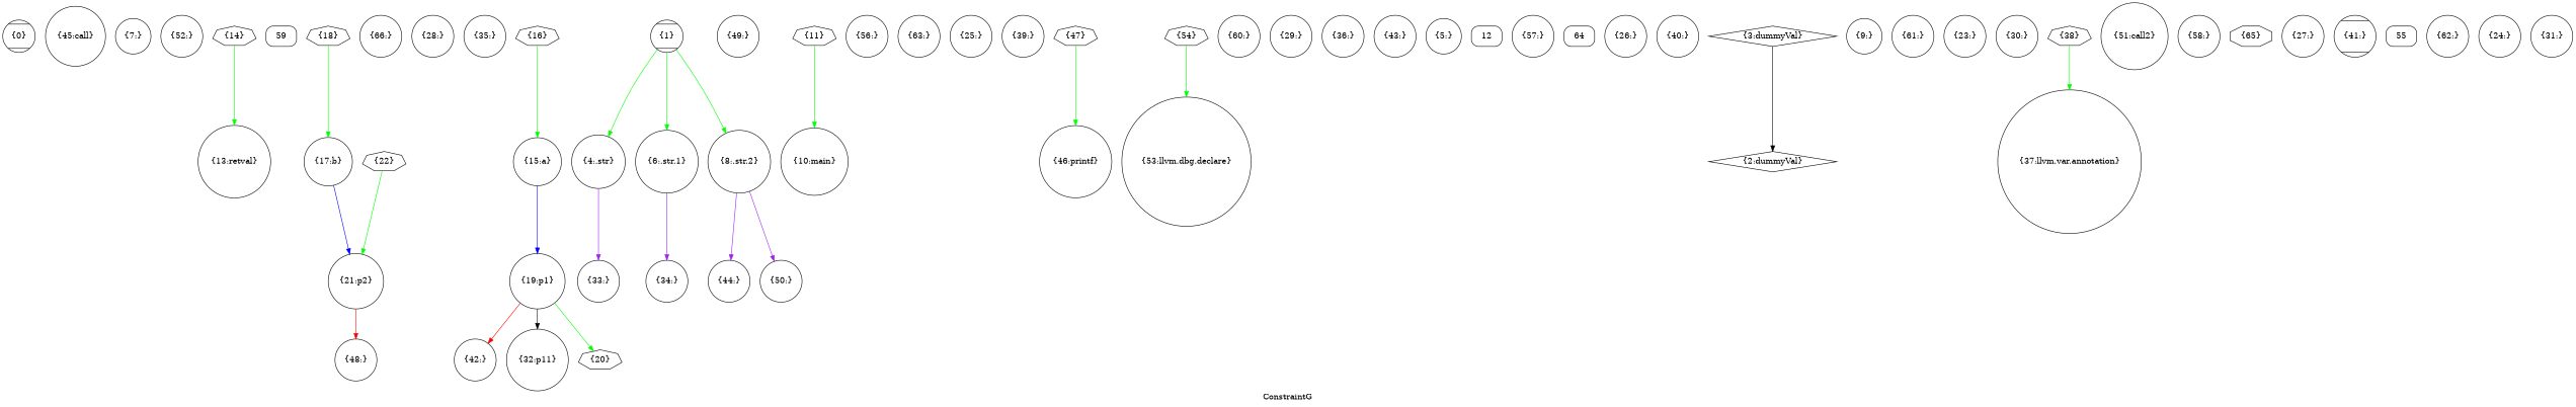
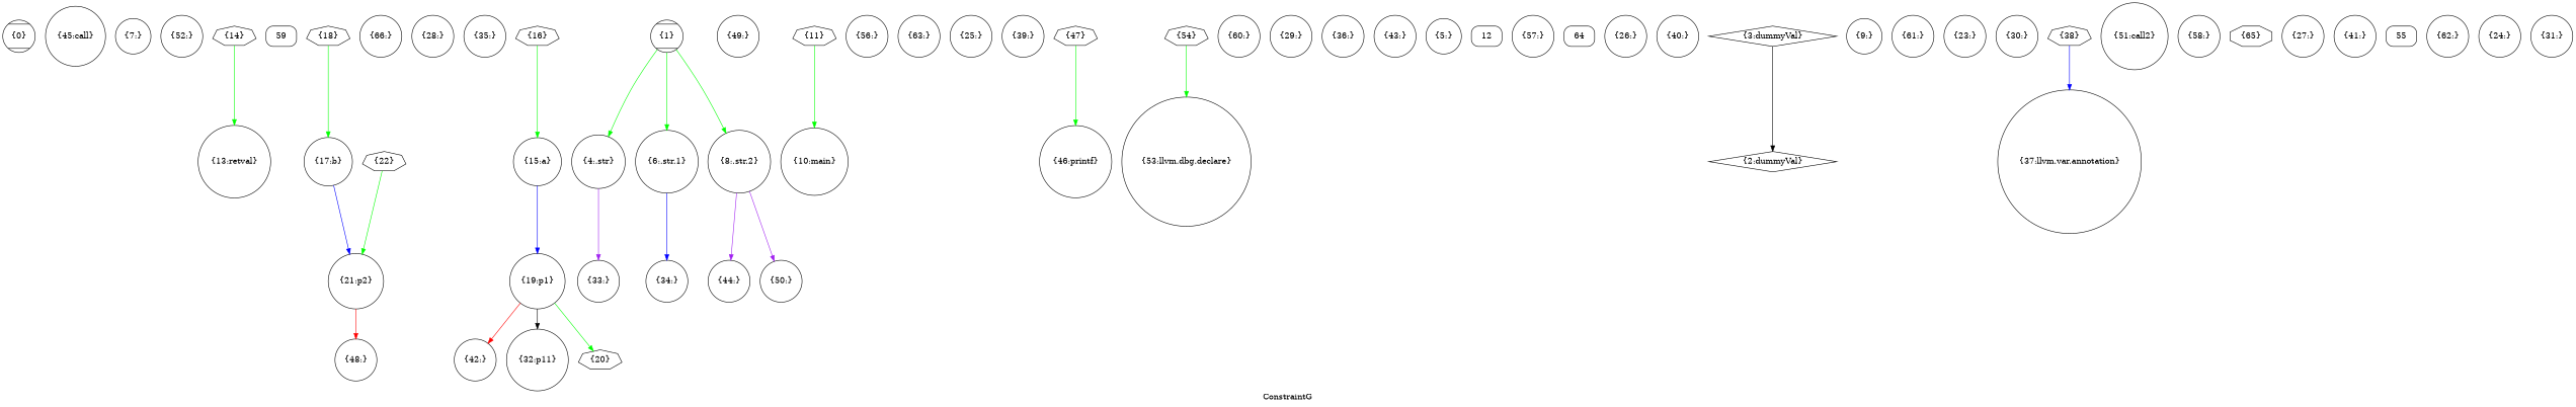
  digraph {
    label=ConstraintG
    node [shape=circle]
    edge [color=green]
    n1 [label="{0}" shape=Mcircle]
    n2 [label="{45:call}"]
    n3 [label="{7:}"]
    n4 [label="{52:}"]
    n5 [label="{14}" shape=septagon]
    n6 [label="{13:retval}"]
    n7 [label="{59}" shape=Mrecord]
    n8 [label="{21:p2}"]
    n9 [label="{48:}"]
    n10 [label="{66:}"]
    n11 [label="{28:}"]
    n12 [label="{35:}"]
    n13 [label="{42:}"]
    n14 [label="{4:.str}"]
    n15 [label="{33:}"]
    n16 [label="{49:}"]
    n17 [label="{11}" shape=septagon]
    n18 [label="{10:main}"]
    n19 [label="{56:}"]
    n20 [label="{18}" shape=septagon]
    n21 [label="{17:b}"]
    n22 [label="{63:}"]
    n23 [label="{25:}"]
    n24 [label="{32:p11}"]
    n25 [label="{39:}"]
    n26 [label="{1}" shape=Mcircle]
    n27 [label="{6:.str.1}"]
    n28 [label="{8:.str.2}"]
    n29 [label="{34:}"]
    n30 [label="{44:}"]
    n31 [label="{50:}"]
    n32 [label="{46:printf}"]
    n33 [label="{53:llvm.dbg.declare}"]
    n34 [label="{15:a}"]
    n35 [label="{19:p1}"]
    n36 [label="{20}" shape=septagon]
    n37 [label="{60:}"]
    n38 [label="{22}" shape=septagon]
    n39 [label="{29:}"]
    n40 [label="{36:}"]
    n41 [label="{43:}"]
    n42 [label="{5:}"]
    n43 [label="{12}" shape=Mrecord]
    n44 [label="{57:}"]
    n45 [label="{64}" shape=Mrecord]
    n46 [label="{26:}"]
    n47 [label="{40:}"]
    n48 [label="{2:dummyVal}" shape=diamond]
    n49 [label="{47}" shape=septagon]
    n50 [label="{9:}"]
    n51 [label="{54}" shape=septagon]
    n52 [label="{16}" shape=septagon]
    n53 [label="{61:}"]
    n54 [label="{23:}"]
    n55 [label="{30:}"]
    n56 [label="{37:llvm.var.annotation}"]
    n57 [label="{51:call2}"]
    n58 [label="{58:}"]
    n59 [label="{65}" shape=octagon]
    n60 [label="{27:}"]
-   n61 [label="{41:}" shape=Mcircle]
+   n61 [label="{41:}"]
    n62 [label="{3:dummyVal}" shape=diamond]
    n63 [label="{55}" shape=Mrecord]
    n64 [label="{62:}"]
    n65 [label="{24:}"]
    n66 [label="{31:}"]
    n67 [label="{38}" shape=septagon]
    n5 -> n6
    n8 -> n9 [color=red]
    n14 -> n15 [color=purple]
    n17 -> n18
    n20 -> n21
    n21 -> n8 [color=blue]
    n26 -> n14
    n26 -> n27
    n26 -> n28
-   n27 -> n29 [color=purple]
+   n27 -> n29 [color=blue]
    n28 -> n30 [color=purple]
    n28 -> n31 [color=purple]
    n34 -> n35 [color=blue]
    n35 -> n13 [color=red]
    n35 -> n24 [color=black]
    n35 -> n36
    n38 -> n8
    n49 -> n32
    n51 -> n33
    n52 -> n34
    n62 -> n48 [color=black]
-   n67 -> n56
+   n67 -> n56 [color=blue]
  }
